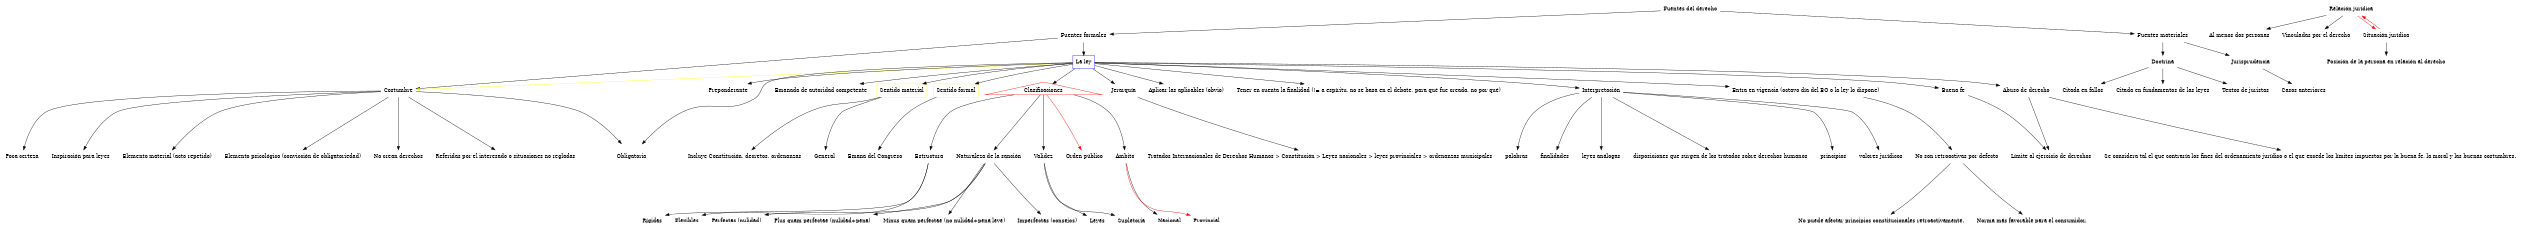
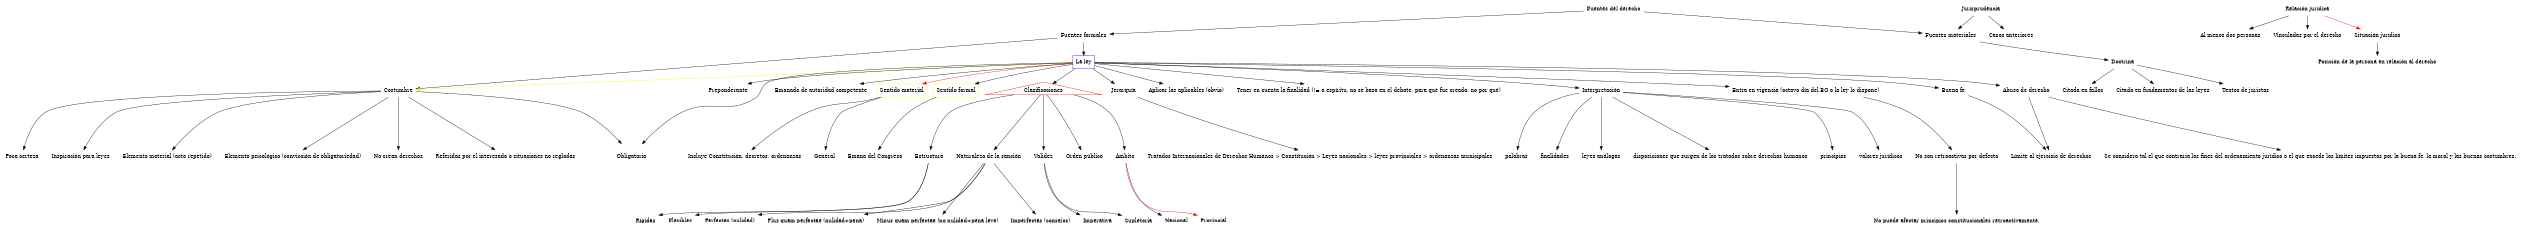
  digraph {
    rankdir=TB
    node [color=white shape=box]
    edge [color=black]
    "Fuentes del derecho"
    "Fuentes formales"
    "Fuentes materiales"
    "La ley" [color=blue]
    Costumbre
    Doctrina
    Jurisprudencia
    Preponderante
    Obligatoria [shape=star]
    "Emanada de autoridad competente"
    "Sentido material" [color=yellow]
    "Sentido formal" [color=yellow]
    Clasificaciones [color=red shape=triangle]
    "Jerarquía"
    "Aplicar las aplicables (obvio)"
    "Tener en cuenta la finalidad (!= a espíritu, no se basa en el debate, para qué fue creada, no por qué)"
    "Interpretación"
    "Entra en vigencia (octavo día del BO o la ley lo dispone)"
    "Buena fe"
    "Abuso de derecho"
    "Incluye Constitución, decretos, ordenanzas"
    General
    "Emana del Congreso"
    Estructura
    "Naturaleza de la sanción"
    Validez
    "Orden público"
    "Ámbito"
    "Tratados Internacionales de Derechos Humanos > Constitución > Leyes nacionales > leyes provinciales > ordenanzas municipales"
    "Poca certeza"
    "Inspiración para leyes"
    "Elemento material (acto repetido)"
    "Elemento psicológico (convicción de obligatoriedad)"
    "No crean derechos"
    "Referidas por el interesado o situaciones no regladas"
    palabras
    finalidades
    "leyes análogas"
    "disposiciones que surgen de los tratados sobre derechos humanos"
    principios
    "valores jurídicos"
    "No son retroactivas por defecto"
    "Límite al ejercicio de derechos"
    "Se considera tal el que contraría los fines del ordenamiento jurídico o el que excede los límites impuestos por la buena fe, la moral y las buenas costumbres."
    "Rígidas"
    Flexibles
    "Perfectas (nulidad)"
    "Plus quam perfectae (nulidad+pena)"
    "Minus quam perfectae (no nulidad+pena leve)"
    "Imperfectas (consejos)"
-   Imperativa [label=Leyes]
+   Imperativa
    Supletoria
    Nacional
    Provincial
    "Citada en fallos"
    "Citada en fundamentos de las leyes"
    "Textos de juristas"
    "Casos anteriores"
    "Relación jurídica"
    "Al menos dos personas"
    "Vinculadas por el derecho"
    "Situación jurídica"
    "Posición de la persona en relación al derecho"
    "No puede afectar principios constitucionales retroactivamente."
-   "Norma más favorable para el consumidor."
    "Fuentes del derecho" -> "Fuentes formales"
    "Fuentes del derecho" -> "Fuentes materiales"
    "Fuentes formales" -> "La ley"
    "Fuentes formales" -> Costumbre
    "Fuentes materiales" -> Doctrina
-   "Fuentes materiales" -> Jurisprudencia
+   Jurisprudencia -> "Fuentes materiales"
    "La ley" -> Costumbre [color=yellow]
    "La ley" -> Preponderante
    "La ley" -> Obligatoria
    "La ley" -> "Emanada de autoridad competente"
-   "La ley" -> "Sentido material"
+   "La ley" -> "Sentido material" [color=red]
    "La ley" -> "Sentido formal"
    "La ley" -> Clasificaciones
    "La ley" -> "Jerarquía"
    "La ley" -> "Aplicar las aplicables (obvio)"
    "La ley" -> "Tener en cuenta la finalidad (!= a espíritu, no se basa en el debate, para qué fue creada, no por qué)"
    "La ley" -> "Interpretación"
    "La ley" -> "Entra en vigencia (octavo día del BO o la ley lo dispone)"
    "La ley" -> "Buena fe"
    "La ley" -> "Abuso de derecho"
    Costumbre -> Obligatoria
    Costumbre -> "Poca certeza"
    Costumbre -> "Inspiración para leyes"
    Costumbre -> "Elemento material (acto repetido)"
    Costumbre -> "Elemento psicológico (convicción de obligatoriedad)"
    Costumbre -> "No crean derechos"
    Costumbre -> "Referidas por el interesado o situaciones no regladas"
    Doctrina -> "Citada en fallos"
    Doctrina -> "Citada en fundamentos de las leyes"
    Doctrina -> "Textos de juristas"
    Jurisprudencia -> "Casos anteriores"
    "Sentido material" -> "Incluye Constitución, decretos, ordenanzas"
    "Sentido material" -> General
    "Sentido formal" -> "Emana del Congreso"
    Clasificaciones -> Estructura
    Clasificaciones -> "Naturaleza de la sanción"
    Clasificaciones -> Validez
-   Clasificaciones -> "Orden público" [color=red]
+   Clasificaciones -> "Orden público"
    Clasificaciones -> "Ámbito"
    "Jerarquía" -> "Tratados Internacionales de Derechos Humanos > Constitución > Leyes nacionales > leyes provinciales > ordenanzas municipales"
    "Interpretación" -> palabras
    "Interpretación" -> finalidades
    "Interpretación" -> "leyes análogas"
    "Interpretación" -> "disposiciones que surgen de los tratados sobre derechos humanos"
    "Interpretación" -> principios
    "Interpretación" -> "valores jurídicos"
    "Entra en vigencia (octavo día del BO o la ley lo dispone)" -> "No son retroactivas por defecto"
    "Buena fe" -> "Límite al ejercicio de derechos"
    "Abuso de derecho" -> "Límite al ejercicio de derechos"
    "Abuso de derecho" -> "Se considera tal el que contraría los fines del ordenamiento jurídico o el que excede los límites impuestos por la buena fe, la moral y las buenas costumbres."
    Estructura -> "Rígidas"
    Estructura -> Flexibles
    "Naturaleza de la sanción" -> "Perfectas (nulidad)"
    "Naturaleza de la sanción" -> "Plus quam perfectae (nulidad+pena)"
    "Naturaleza de la sanción" -> "Minus quam perfectae (no nulidad+pena leve)"
    "Naturaleza de la sanción" -> "Imperfectas (consejos)"
    Validez -> Imperativa
    Validez -> Supletoria
    "Ámbito" -> Nacional
    "Ámbito" -> Provincial [color=red]
    "No son retroactivas por defecto" -> "No puede afectar principios constitucionales retroactivamente."
-   "No son retroactivas por defecto" -> "Norma más favorable para el consumidor."
    "Relación jurídica" -> "Al menos dos personas"
    "Relación jurídica" -> "Vinculadas por el derecho"
    "Relación jurídica" -> "Situación jurídica" [color=red]
-   "Situación jurídica" -> "Relación jurídica" [color=red]
    "Situación jurídica" -> "Posición de la persona en relación al derecho"
  }
